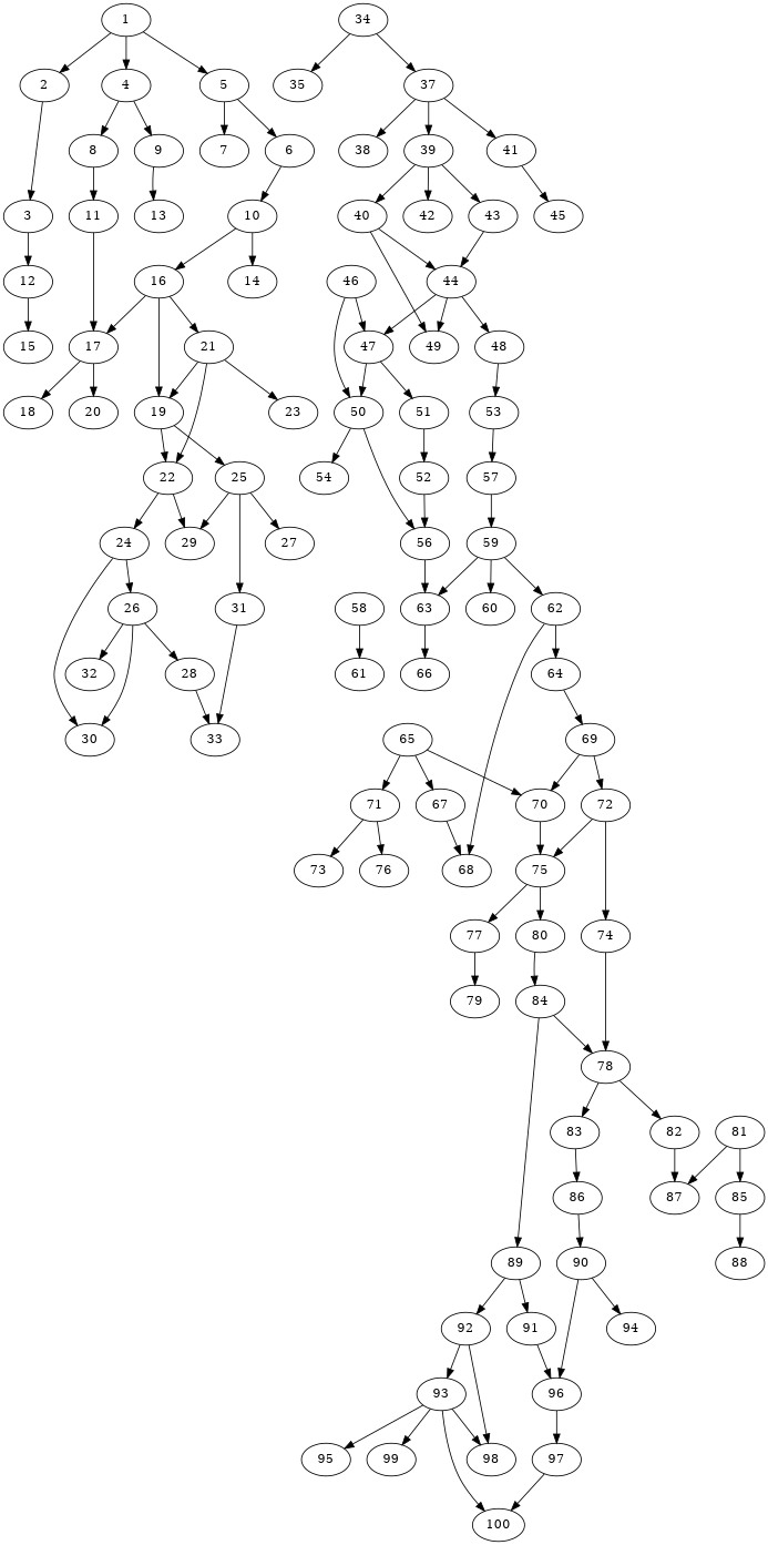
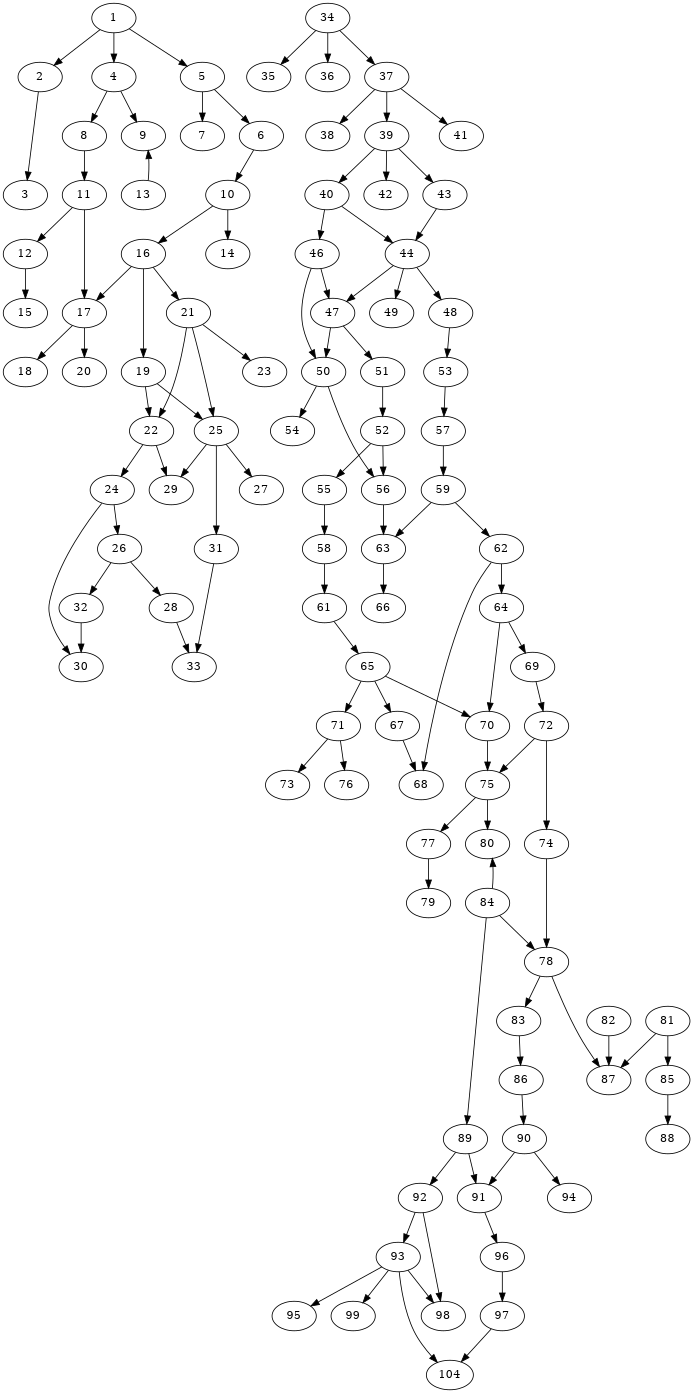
  digraph {
    node [alpha=0.04]
    1 [alpha=0.10]
    2 [alpha=0.13]
    4 [alpha=0.01]
    5 [alpha=0.10]
    3 [alpha=0.11]
    8 [alpha=0.16]
    9 [alpha=0.18]
    6
    7 [alpha=0.10]
    11 [alpha=0.15]
    13 [alpha=0.13]
    10 [alpha=0.17]
    12 [alpha=0.07]
    17 [alpha=0.01]
    14
    16 [alpha=0.07]
    19 [alpha=0.06]
    21 [alpha=0.09]
    15 [alpha=0.17]
    18 [alpha=0.10]
    20 [alpha=0.11]
    22 [alpha=0.20]
    25 [alpha=0.12]
    23 [alpha=0.00]
    24 [alpha=0.20]
    29 [alpha=0.14]
    27 [alpha=0.16]
    31 [alpha=0.14]
    26 [alpha=0.18]
    30 [alpha=0.19]
    33 [alpha=0.11]
    28 [alpha=0.07]
    32
    35 [alpha=0.03]
    34
+   36 [alpha=0.17]
    37 [alpha=0.09]
    38 [alpha=0.16]
    39 [alpha=0.13]
    41 [alpha=0.00]
    40 [alpha=0.08]
    42 [alpha=0.14]
    43 [alpha=0.02]
-   45 [alpha=0.11]
    44
    46 [alpha=0.12]
    47 [alpha=0.01]
    48 [alpha=0.09]
    49 [alpha=0.14]
    50 [alpha=0.13]
    51 [alpha=0.18]
    53 [alpha=0.18]
    54 [alpha=0.09]
    56 [alpha=0.13]
    52 [alpha=0.10]
    57 [alpha=0.01]
    63 [alpha=0.15]
+   55 [alpha=0.00]
    59 [alpha=0.00]
    66 [alpha=0.05]
    58 [alpha=0.18]
    61 [alpha=0.11]
-   60
    62 [alpha=0.10]
    65 [alpha=0.15]
    64
    68 [alpha=0.03]
    70 [alpha=0.12]
    67 [alpha=0.06]
    71 [alpha=0.00]
    69 [alpha=0.07]
    75 [alpha=0.17]
    73 [alpha=0.20]
    76 [alpha=0.19]
    72 [alpha=0.12]
    74 [alpha=0.18]
    77 [alpha=0.13]
    80 [alpha=0.09]
    78
    79 [alpha=0.16]
    84 [alpha=0.19]
    82 [alpha=0.16]
    83 [alpha=0.20]
    87 [alpha=0.14]
    86 [alpha=0.10]
    89 [alpha=0.09]
    81 [alpha=0.19]
    85 [alpha=0.08]
    90 [alpha=0.06]
    91 [alpha=0.16]
    92 [alpha=0.00]
    88
    94 [alpha=0.16]
    96 [alpha=0.07]
    93 [alpha=0.15]
    98 [alpha=0.14]
    97 [alpha=0.16]
    95 [alpha=0.00]
    99 [alpha=0.13]
-   100 [alpha=0.05]
+   100 [alpha=0.05 label=104]
    1 -> 2
    1 -> 4
    1 -> 5
    2 -> 3
    4 -> 8
    4 -> 9
    5 -> 6
    5 -> 7
    8 -> 11
-   9 -> 13
+   13 -> 9
    6 -> 10
-   3 -> 12
+   11 -> 12
    11 -> 17
    10 -> 14
    10 -> 16
    12 -> 15
    17 -> 18
    17 -> 20
    16 -> 17
    16 -> 19
    16 -> 21
    19 -> 22
    19 -> 25
    21 -> 22
-   21 -> 19
+   21 -> 25
    21 -> 23
    22 -> 24
    22 -> 29
    25 -> 29
    25 -> 27
    25 -> 31
    24 -> 26
    24 -> 30
    31 -> 33
-   26 -> 30
+   32 -> 30
    26 -> 28
    26 -> 32
    28 -> 33
    34 -> 35
+   34 -> 36
    34 -> 37
    37 -> 38
    37 -> 39
    37 -> 41
    39 -> 40
    39 -> 42
    39 -> 43
-   41 -> 45
    40 -> 44
-   40 -> 49
+   40 -> 46
    43 -> 44
    44 -> 47
    44 -> 48
    44 -> 49
    46 -> 47
    46 -> 50
    47 -> 50
    47 -> 51
    48 -> 53
    50 -> 54
    50 -> 56
    51 -> 52
    53 -> 57
    56 -> 63
    52 -> 56
+   52 -> 55
    57 -> 59
    63 -> 66
+   55 -> 58
    59 -> 63
-   59 -> 60
    59 -> 62
    58 -> 61
+   61 -> 65
    62 -> 64
    62 -> 68
    65 -> 70
    65 -> 67
    65 -> 71
-   69 -> 70
+   64 -> 70
    64 -> 69
    70 -> 75
    67 -> 68
    71 -> 73
    71 -> 76
    69 -> 72
    75 -> 77
    75 -> 80
    72 -> 75
    72 -> 74
    74 -> 78
    77 -> 79
-   80 -> 84
-   78 -> 82
+   84 -> 80
+   78 -> 87
    78 -> 83
    84 -> 78
    84 -> 89
    82 -> 87
    83 -> 86
    86 -> 90
    89 -> 91
    89 -> 92
    81 -> 87
    81 -> 85
    85 -> 88
    90 -> 94
-   90 -> 96
+   90 -> 91
    91 -> 96
    92 -> 93
    92 -> 98
    96 -> 97
    93 -> 98
    93 -> 95
    93 -> 99
    93 -> 100
    97 -> 100
  }
